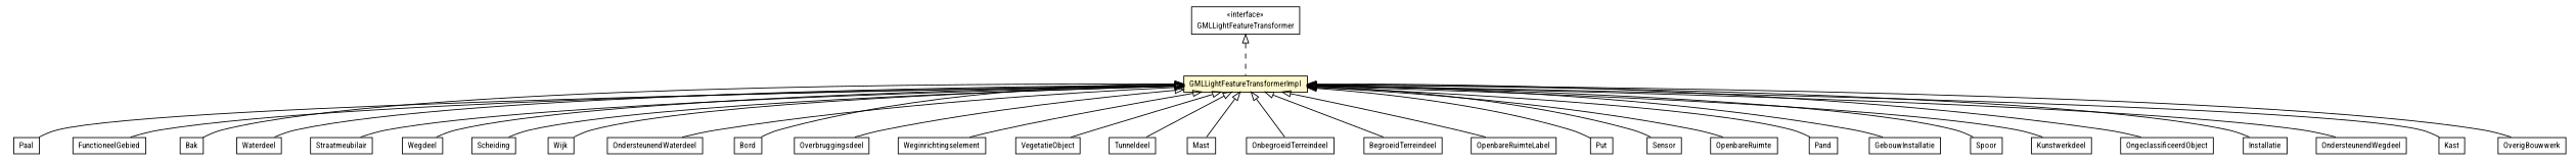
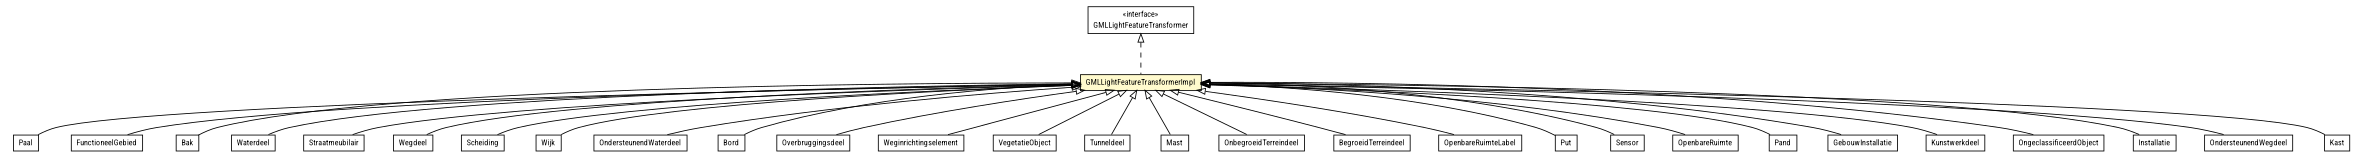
  digraph {
    fontname="Roboto Condensed"
    nodesep=0.25
    ranksep=0.5
    node [fontcolor=black fontname="Roboto Condensed" fontsize=10.0 shape=plaintext]
    edge [arrowtail=empty dir=back fontname="Roboto Condensed" fontsize=10 headport=p labelfontname=Helvetica labelfontsize=10 tailport=p]
    n1 [label=<<table title="nl.b3p.brmo.loader.gml.GMLLightFeatureTransformer" border="0" cellborder="1" cellspacing="0" cellpadding="2" port="p" href="../GMLLightFeatureTransformer.html"> 		<tr><td><table border="0" cellspacing="0" cellpadding="1"> <tr><td align="center" balign="center"> &#171;interface&#187; </td></tr> <tr><td align="center" balign="center"> GMLLightFeatureTransformer </td></tr> 		</table></td></tr> 		</table>>]
    n2 [label=<<table title="nl.b3p.brmo.loader.gml.light.GMLLightFeatureTransformerImpl" border="0" cellborder="1" cellspacing="0" cellpadding="2" port="p" bgcolor="lemonChiffon" href="./GMLLightFeatureTransformerImpl.html"> 		<tr><td><table border="0" cellspacing="0" cellpadding="1"> <tr><td align="center" balign="center"> GMLLightFeatureTransformerImpl </td></tr> 		</table></td></tr> 		</table>>]
    n3 [label=<<table title="nl.b3p.brmo.loader.gml.light.Paal" border="0" cellborder="1" cellspacing="0" cellpadding="2" port="p" href="./Paal.html"> 		<tr><td><table border="0" cellspacing="0" cellpadding="1"> <tr><td align="center" balign="center"> Paal </td></tr> 		</table></td></tr> 		</table>>]
    n4 [label=<<table title="nl.b3p.brmo.loader.gml.light.FunctioneelGebied" border="0" cellborder="1" cellspacing="0" cellpadding="2" port="p" href="./FunctioneelGebied.html"> 		<tr><td><table border="0" cellspacing="0" cellpadding="1"> <tr><td align="center" balign="center"> FunctioneelGebied </td></tr> 		</table></td></tr> 		</table>>]
    n5 [label=<<table title="nl.b3p.brmo.loader.gml.light.Bak" border="0" cellborder="1" cellspacing="0" cellpadding="2" port="p" href="./Bak.html"> 		<tr><td><table border="0" cellspacing="0" cellpadding="1"> <tr><td align="center" balign="center"> Bak </td></tr> 		</table></td></tr> 		</table>>]
    n6 [label=<<table title="nl.b3p.brmo.loader.gml.light.Waterdeel" border="0" cellborder="1" cellspacing="0" cellpadding="2" port="p" href="./Waterdeel.html"> 		<tr><td><table border="0" cellspacing="0" cellpadding="1"> <tr><td align="center" balign="center"> Waterdeel </td></tr> 		</table></td></tr> 		</table>>]
    n7 [label=<<table title="nl.b3p.brmo.loader.gml.light.Straatmeubilair" border="0" cellborder="1" cellspacing="0" cellpadding="2" port="p" href="./Straatmeubilair.html"> 		<tr><td><table border="0" cellspacing="0" cellpadding="1"> <tr><td align="center" balign="center"> Straatmeubilair </td></tr> 		</table></td></tr> 		</table>>]
    n8 [label=<<table title="nl.b3p.brmo.loader.gml.light.Wegdeel" border="0" cellborder="1" cellspacing="0" cellpadding="2" port="p" href="./Wegdeel.html"> 		<tr><td><table border="0" cellspacing="0" cellpadding="1"> <tr><td align="center" balign="center"> Wegdeel </td></tr> 		</table></td></tr> 		</table>>]
    n9 [label=<<table title="nl.b3p.brmo.loader.gml.light.Scheiding" border="0" cellborder="1" cellspacing="0" cellpadding="2" port="p" href="./Scheiding.html"> 		<tr><td><table border="0" cellspacing="0" cellpadding="1"> <tr><td align="center" balign="center"> Scheiding </td></tr> 		</table></td></tr> 		</table>>]
    n10 [label=<<table title="nl.b3p.brmo.loader.gml.light.Wijk" border="0" cellborder="1" cellspacing="0" cellpadding="2" port="p" href="./Wijk.html"> 		<tr><td><table border="0" cellspacing="0" cellpadding="1"> <tr><td align="center" balign="center"> Wijk </td></tr> 		</table></td></tr> 		</table>>]
    n11 [label=<<table title="nl.b3p.brmo.loader.gml.light.OndersteunendWaterdeel" border="0" cellborder="1" cellspacing="0" cellpadding="2" port="p" href="./OndersteunendWaterdeel.html"> 		<tr><td><table border="0" cellspacing="0" cellpadding="1"> <tr><td align="center" balign="center"> OndersteunendWaterdeel </td></tr> 		</table></td></tr> 		</table>>]
    n12 [label=<<table title="nl.b3p.brmo.loader.gml.light.Bord" border="0" cellborder="1" cellspacing="0" cellpadding="2" port="p" href="./Bord.html"> 		<tr><td><table border="0" cellspacing="0" cellpadding="1"> <tr><td align="center" balign="center"> Bord </td></tr> 		</table></td></tr> 		</table>>]
    n13 [label=<<table title="nl.b3p.brmo.loader.gml.light.Overbruggingsdeel" border="0" cellborder="1" cellspacing="0" cellpadding="2" port="p" href="./Overbruggingsdeel.html"> 		<tr><td><table border="0" cellspacing="0" cellpadding="1"> <tr><td align="center" balign="center"> Overbruggingsdeel </td></tr> 		</table></td></tr> 		</table>>]
    n14 [label=<<table title="nl.b3p.brmo.loader.gml.light.Weginrichtingselement" border="0" cellborder="1" cellspacing="0" cellpadding="2" port="p" href="./Weginrichtingselement.html"> 		<tr><td><table border="0" cellspacing="0" cellpadding="1"> <tr><td align="center" balign="center"> Weginrichtingselement </td></tr> 		</table></td></tr> 		</table>>]
    n15 [label=<<table title="nl.b3p.brmo.loader.gml.light.VegetatieObject" border="0" cellborder="1" cellspacing="0" cellpadding="2" port="p" href="./VegetatieObject.html"> 		<tr><td><table border="0" cellspacing="0" cellpadding="1"> <tr><td align="center" balign="center"> VegetatieObject </td></tr> 		</table></td></tr> 		</table>>]
    n16 [label=<<table title="nl.b3p.brmo.loader.gml.light.Tunneldeel" border="0" cellborder="1" cellspacing="0" cellpadding="2" port="p" href="./Tunneldeel.html"> 		<tr><td><table border="0" cellspacing="0" cellpadding="1"> <tr><td align="center" balign="center"> Tunneldeel </td></tr> 		</table></td></tr> 		</table>>]
    n17 [label=<<table title="nl.b3p.brmo.loader.gml.light.Mast" border="0" cellborder="1" cellspacing="0" cellpadding="2" port="p" href="./Mast.html"> 		<tr><td><table border="0" cellspacing="0" cellpadding="1"> <tr><td align="center" balign="center"> Mast </td></tr> 		</table></td></tr> 		</table>>]
    n18 [label=<<table title="nl.b3p.brmo.loader.gml.light.OnbegroeidTerreindeel" border="0" cellborder="1" cellspacing="0" cellpadding="2" port="p" href="./OnbegroeidTerreindeel.html"> 		<tr><td><table border="0" cellspacing="0" cellpadding="1"> <tr><td align="center" balign="center"> OnbegroeidTerreindeel </td></tr> 		</table></td></tr> 		</table>>]
    n19 [label=<<table title="nl.b3p.brmo.loader.gml.light.BegroeidTerreindeel" border="0" cellborder="1" cellspacing="0" cellpadding="2" port="p" href="./BegroeidTerreindeel.html"> 		<tr><td><table border="0" cellspacing="0" cellpadding="1"> <tr><td align="center" balign="center"> BegroeidTerreindeel </td></tr> 		</table></td></tr> 		</table>>]
    n20 [label=<<table title="nl.b3p.brmo.loader.gml.light.OpenbareRuimteLabel" border="0" cellborder="1" cellspacing="0" cellpadding="2" port="p" href="./OpenbareRuimteLabel.html"> 		<tr><td><table border="0" cellspacing="0" cellpadding="1"> <tr><td align="center" balign="center"> OpenbareRuimteLabel </td></tr> 		</table></td></tr> 		</table>>]
    n21 [label=<<table title="nl.b3p.brmo.loader.gml.light.Put" border="0" cellborder="1" cellspacing="0" cellpadding="2" port="p" href="./Put.html"> 		<tr><td><table border="0" cellspacing="0" cellpadding="1"> <tr><td align="center" balign="center"> Put </td></tr> 		</table></td></tr> 		</table>>]
    n22 [label=<<table title="nl.b3p.brmo.loader.gml.light.Sensor" border="0" cellborder="1" cellspacing="0" cellpadding="2" port="p" href="./Sensor.html"> 		<tr><td><table border="0" cellspacing="0" cellpadding="1"> <tr><td align="center" balign="center"> Sensor </td></tr> 		</table></td></tr> 		</table>>]
    n23 [label=<<table title="nl.b3p.brmo.loader.gml.light.OpenbareRuimte" border="0" cellborder="1" cellspacing="0" cellpadding="2" port="p" href="./OpenbareRuimte.html"> 		<tr><td><table border="0" cellspacing="0" cellpadding="1"> <tr><td align="center" balign="center"> OpenbareRuimte </td></tr> 		</table></td></tr> 		</table>>]
    n24 [label=<<table title="nl.b3p.brmo.loader.gml.light.Pand" border="0" cellborder="1" cellspacing="0" cellpadding="2" port="p" href="./Pand.html"> 		<tr><td><table border="0" cellspacing="0" cellpadding="1"> <tr><td align="center" balign="center"> Pand </td></tr> 		</table></td></tr> 		</table>>]
    n25 [label=<<table title="nl.b3p.brmo.loader.gml.light.GebouwInstallatie" border="0" cellborder="1" cellspacing="0" cellpadding="2" port="p" href="./GebouwInstallatie.html"> 		<tr><td><table border="0" cellspacing="0" cellpadding="1"> <tr><td align="center" balign="center"> GebouwInstallatie </td></tr> 		</table></td></tr> 		</table>>]
-   n26 [label=<<table title="nl.b3p.brmo.loader.gml.light.Spoor" border="0" cellborder="1" cellspacing="0" cellpadding="2" port="p" href="./Spoor.html"> 		<tr><td><table border="0" cellspacing="0" cellpadding="1"> <tr><td align="center" balign="center"> Spoor </td></tr> 		</table></td></tr> 		</table>>]
    n27 [label=<<table title="nl.b3p.brmo.loader.gml.light.Kunstwerkdeel" border="0" cellborder="1" cellspacing="0" cellpadding="2" port="p" href="./Kunstwerkdeel.html"> 		<tr><td><table border="0" cellspacing="0" cellpadding="1"> <tr><td align="center" balign="center"> Kunstwerkdeel </td></tr> 		</table></td></tr> 		</table>>]
    n28 [label=<<table title="nl.b3p.brmo.loader.gml.light.OngeclassificeerdObject" border="0" cellborder="1" cellspacing="0" cellpadding="2" port="p" href="./OngeclassificeerdObject.html"> 		<tr><td><table border="0" cellspacing="0" cellpadding="1"> <tr><td align="center" balign="center"> OngeclassificeerdObject </td></tr> 		</table></td></tr> 		</table>>]
    n29 [label=<<table title="nl.b3p.brmo.loader.gml.light.Installatie" border="0" cellborder="1" cellspacing="0" cellpadding="2" port="p" href="./Installatie.html"> 		<tr><td><table border="0" cellspacing="0" cellpadding="1"> <tr><td align="center" balign="center"> Installatie </td></tr> 		</table></td></tr> 		</table>>]
    n30 [label=<<table title="nl.b3p.brmo.loader.gml.light.OndersteunendWegdeel" border="0" cellborder="1" cellspacing="0" cellpadding="2" port="p" href="./OndersteunendWegdeel.html"> 		<tr><td><table border="0" cellspacing="0" cellpadding="1"> <tr><td align="center" balign="center"> OndersteunendWegdeel </td></tr> 		</table></td></tr> 		</table>>]
    n31 [label=<<table title="nl.b3p.brmo.loader.gml.light.Kast" border="0" cellborder="1" cellspacing="0" cellpadding="2" port="p" href="./Kast.html"> 		<tr><td><table border="0" cellspacing="0" cellpadding="1"> <tr><td align="center" balign="center"> Kast </td></tr> 		</table></td></tr> 		</table>>]
-   n32 [label=<<table title="nl.b3p.brmo.loader.gml.light.OverigBouwwerk" border="0" cellborder="1" cellspacing="0" cellpadding="2" port="p" href="./OverigBouwwerk.html"> 		<tr><td><table border="0" cellspacing="0" cellpadding="1"> <tr><td align="center" balign="center"> OverigBouwwerk </td></tr> 		</table></td></tr> 		</table>>]
    n1 -> n2 [style=dashed]
    n2 -> n3
    n2 -> n4
    n2 -> n5
    n2 -> n6
    n2 -> n7
    n2 -> n8
    n2 -> n9
    n2 -> n10
    n2 -> n11
    n2 -> n12
    n2 -> n13
    n2 -> n14
    n2 -> n15
    n2 -> n16
    n2 -> n17
    n2 -> n18
    n2 -> n19
    n2 -> n20
    n2 -> n21
    n2 -> n22
    n2 -> n23
    n2 -> n24
    n2 -> n25
-   n2 -> n26
    n2 -> n27
    n2 -> n28
    n2 -> n29
    n2 -> n30
    n2 -> n31
-   n2 -> n32
  }
